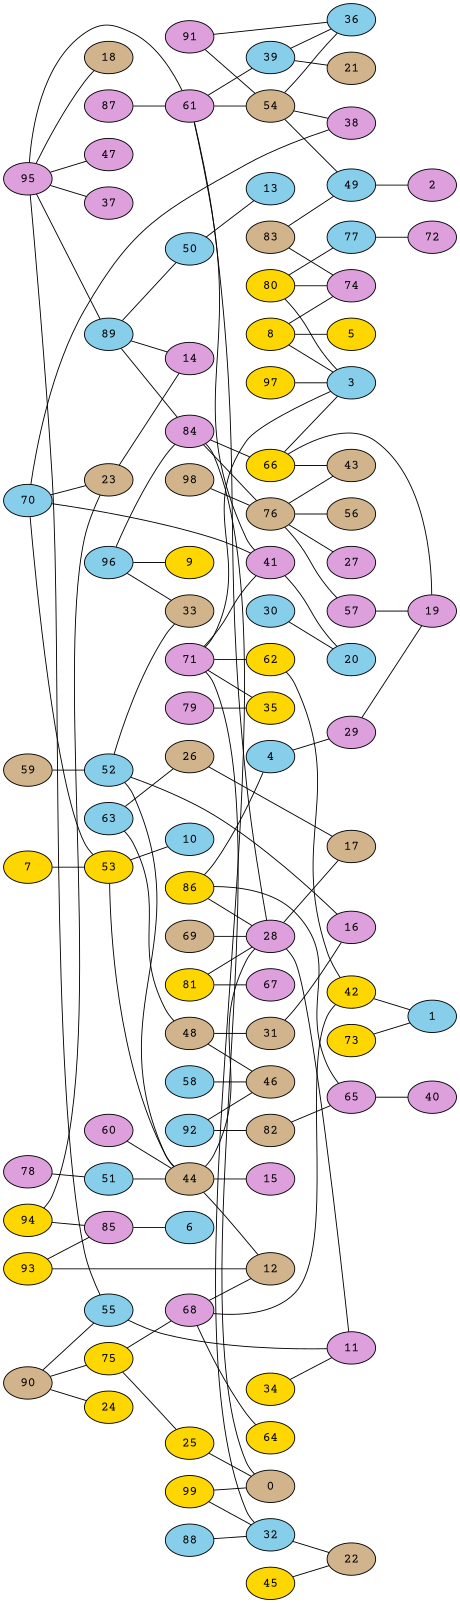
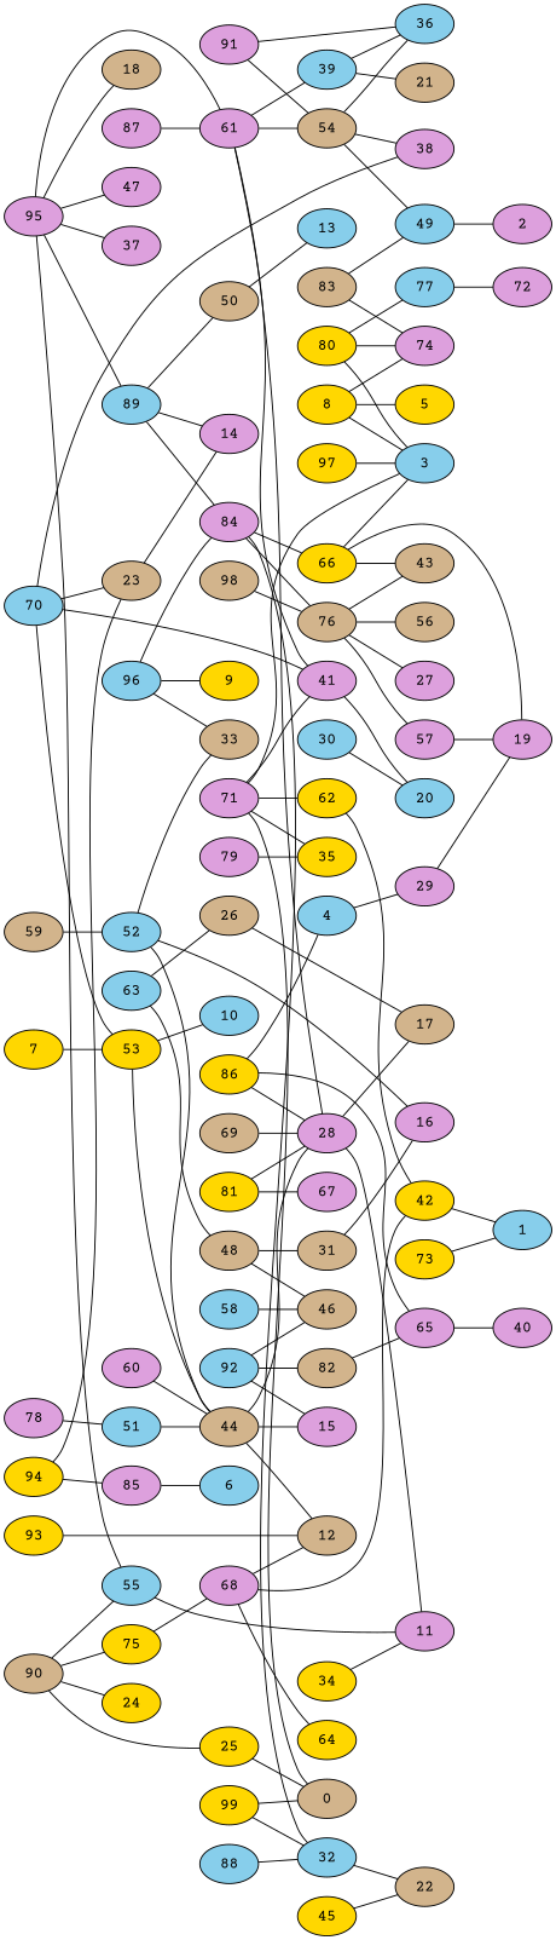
  digraph {
    fontname="Courier Prime"
    rankdir=LR
    node [fillcolor=plum fontname="Courier Prime" style=filled]
    edge [color=black dir=none fontname="Courier Prime"]
    87
    61
    54 [fillcolor=tan]
    39 [fillcolor=skyblue]
    28
    41
    91
    36 [fillcolor=skyblue]
    49 [fillcolor=skyblue]
    38
    63 [fillcolor=skyblue]
    48 [fillcolor=tan]
    26 [fillcolor=tan]
    31 [fillcolor=tan]
    46 [fillcolor=tan]
    73 [fillcolor=gold]
    1 [fillcolor=skyblue]
    82 [fillcolor=tan]
    65
    40
    60
    44 [fillcolor=tan]
    12 [fillcolor=tan]
    15
    85
    6 [fillcolor=skyblue]
    4 [fillcolor=skyblue]
    29
    19
    88 [fillcolor=skyblue]
    32 [fillcolor=skyblue]
    22 [fillcolor=tan]
    16
    77 [fillcolor=skyblue]
    72
    79
    35 [fillcolor=gold]
    99 [fillcolor=gold]
    0 [fillcolor=tan]
    17 [fillcolor=tan]
    21 [fillcolor=tan]
    90 [fillcolor=tan]
    24 [fillcolor=gold]
    75 [fillcolor=gold]
    25 [fillcolor=gold]
    55 [fillcolor=skyblue]
    68
    45 [fillcolor=gold]
    93 [fillcolor=gold]
-   50 [fillcolor=skyblue]
+   50 [fillcolor=tan]
    13 [fillcolor=skyblue]
    59 [fillcolor=tan]
    52 [fillcolor=skyblue]
    33 [fillcolor=tan]
    86 [fillcolor=gold]
    11
    53 [fillcolor=gold]
    10 [fillcolor=skyblue]
    64 [fillcolor=gold]
    42 [fillcolor=gold]
    20 [fillcolor=skyblue]
    97 [fillcolor=gold]
    3 [fillcolor=skyblue]
    51 [fillcolor=skyblue]
    89 [fillcolor=skyblue]
    14
    84
    76 [fillcolor=tan]
    66 [fillcolor=gold]
    69 [fillcolor=tan]
    81 [fillcolor=gold]
    67
    95
    18 [fillcolor=tan]
    47
    37
    98 [fillcolor=tan]
    56 [fillcolor=tan]
    27
    43 [fillcolor=tan]
    57
    30 [fillcolor=skyblue]
    58 [fillcolor=skyblue]
    80 [fillcolor=gold]
    74
    2
    71
    62 [fillcolor=gold]
    92 [fillcolor=skyblue]
    70 [fillcolor=skyblue]
    23 [fillcolor=tan]
    78
    83 [fillcolor=tan]
    34 [fillcolor=gold]
    96 [fillcolor=skyblue]
    9 [fillcolor=gold]
    94 [fillcolor=gold]
    7 [fillcolor=gold]
    8 [fillcolor=gold]
    5 [fillcolor=gold]
    subgraph sub_1 {
      87
      61
      54
      39
      28
      41
      91
      36
      49
      38
      63
      48
      26
      31
      46
      73
      1
      82
      65
      40
      60
      44
      12
      15
      85
      6
      4
      29
      19
      88
      32
      22
      16
      77
      72
      79
      35
      99
      0
      17
      21
      90
      24
      75
      25
      55
      68
      45
      93
      50
      13
      59
      52
      33
      86
      11
      53
      10
      64
      42
      20
      97
      3
      51
      89
      14
      84
      76
      66
      69
      81
      67
      95
      18
      47
      37
      98
      56
      27
      43
      57
      30
      58
      80
      74
      2
      71
      62
      92
      70
      23
      78
      83
      34
      96
      9
      94
      7
      8
      5
    }
    87 -> 61
    61 -> 54
    61 -> 39
    61 -> 28
    61 -> 41
    54 -> 36
    54 -> 49
    54 -> 38
    39 -> 36
    39 -> 21
    28 -> 17
    28 -> 11
    41 -> 20
    91 -> 54
    91 -> 36
    49 -> 2
    63 -> 48
    63 -> 26
    48 -> 31
    48 -> 46
    26 -> 17
    31 -> 16
    73 -> 1
    82 -> 65
    65 -> 40
    60 -> 44
    44 -> 28
    44 -> 12
    44 -> 15
    85 -> 6
    4 -> 29
    29 -> 19
    88 -> 32
    32 -> 22
    77 -> 72
    79 -> 35
    99 -> 32
    99 -> 0
    90 -> 24
    90 -> 75
-   75 -> 25
+   90 -> 25
    90 -> 55
    75 -> 68
    25 -> 0
    55 -> 11
    68 -> 12
    68 -> 64
    68 -> 42
    45 -> 22
    93 -> 12
-   93 -> 85
    50 -> 13
    59 -> 52
    52 -> 44
    52 -> 16
    52 -> 33
    86 -> 28
    86 -> 65
    86 -> 4
    53 -> 44
    53 -> 10
    42 -> 1
    97 -> 3
    51 -> 44
    89 -> 50
    89 -> 14
    89 -> 84
    84 -> 32
    84 -> 76
    84 -> 66
    76 -> 56
    76 -> 27
    76 -> 43
    76 -> 57
    66 -> 19
    66 -> 3
    66 -> 43
    69 -> 28
    81 -> 28
    81 -> 67
    95 -> 61
    95 -> 55
    95 -> 89
    95 -> 18
    95 -> 47
    95 -> 37
    98 -> 76
    57 -> 19
    30 -> 20
    58 -> 46
    80 -> 77
    80 -> 3
    80 -> 74
    71 -> 41
    71 -> 35
    71 -> 0
    71 -> 3
    71 -> 62
    62 -> 42
    92 -> 46
    92 -> 82
+   92 -> 15
    70 -> 41
    70 -> 38
    70 -> 53
    70 -> 23
    23 -> 14
    78 -> 51
    83 -> 49
    83 -> 74
    34 -> 11
    96 -> 33
    96 -> 84
    96 -> 9
    94 -> 85
    94 -> 23
    7 -> 53
    8 -> 3
    8 -> 74
    8 -> 5
  }
